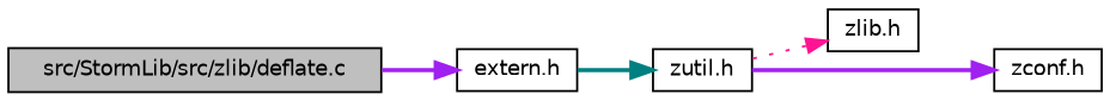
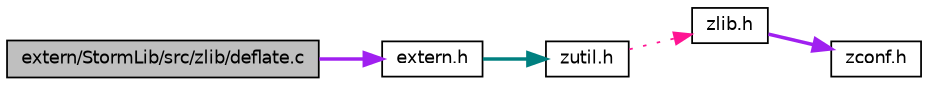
  digraph {
    rankdir=LR
    node [color=black fillcolor=white fontname=Helvetica fontsize=10 shape=record style=filled]
    edge [color=purple fontname=Helvetica fontsize=10 labelfontname=Helvetica labelfontsize=10 style=bold]
-   n1 [fillcolor=grey75 fontcolor=black height=0.2 label="src/StormLib/src/zlib/deflate.c" width=0.4]
+   n1 [fillcolor=grey75 fontcolor=black height=0.2 label="extern/StormLib/src/zlib/deflate.c" width=0.4]
    n2 [height=0.2 label="extern.h" width=0.4]
    n3 [height=0.2 label="zutil.h" width=0.4]
    n4 [height=0.2 label="zlib.h" width=0.4]
    n5 [height=0.2 label="zconf.h" width=0.4]
    n1 -> n2
    n2 -> n3 [color=teal]
    n3 -> n4 [color=deeppink style=dotted]
-   n3 -> n5
+   n4 -> n5
  }
